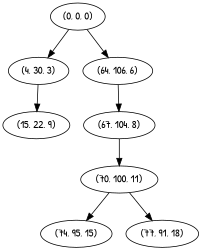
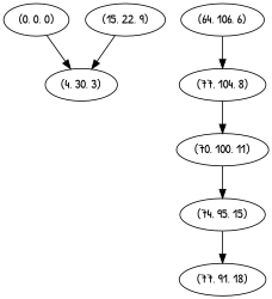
  digraph {
    fontname="Patrick Hand"
    node [fontname="Patrick Hand"]
    edge [fontname="Patrick Hand"]
    "(0, 0, 0)"
    "(4, 30, 3)"
    "(64, 106, 6)"
    "(15, 22, 9)"
-   "(67, 104, 8)"
+   "(67, 104, 8)" [label="(77, 104, 8)"]
    "(70, 100, 11)"
    "(74, 95, 15)"
    n8 [label="(77, 91, 18)"]
    "(0, 0, 0)" -> "(4, 30, 3)"
-   "(0, 0, 0)" -> "(64, 106, 6)"
-   "(4, 30, 3)" -> "(15, 22, 9)"
+   "(15, 22, 9)" -> "(4, 30, 3)"
    "(64, 106, 6)" -> "(67, 104, 8)"
    "(67, 104, 8)" -> "(70, 100, 11)"
    "(70, 100, 11)" -> "(74, 95, 15)"
-   "(70, 100, 11)" -> n8
+   "(74, 95, 15)" -> n8
  }
